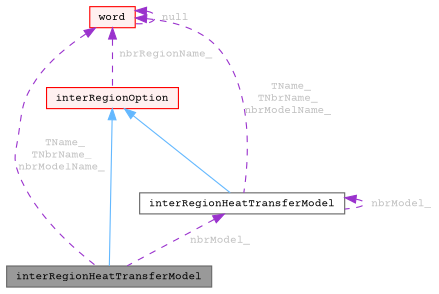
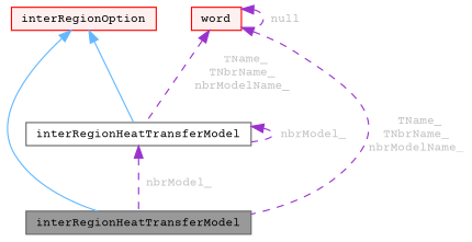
  digraph {
    fontname="Courier Prime"
    rankdir=TB
    node [color=gray40 fillcolor="#FFF0F0" fontname="Courier Prime" fontsize=10 shape=box style=filled]
    edge [color=darkorchid3 dir=back fontname="Courier Prime" fontsize=10 labelfontname=Helvetica labelfontsize=10 style=dashed fontcolor=grey]
    n1 [fillcolor=grey60 fontcolor=black height=0.2 label=interRegionHeatTransferModel width=0.4]
    n2 [color=red height=0.2 label=interRegionOption width=0.4]
    n3 [fillcolor=white height=0.2 label=interRegionHeatTransferModel width=0.4]
    n4 [color=red height=0.2 label=word width=0.4]
    n2 -> n1 [color=steelblue1 style=solid fontcolor=""]
    n2 -> n3 [color=steelblue1 style=solid fontcolor=""]
    n3 -> n1 [label=" nbrModel_"]
    n3 -> n3 [label=" nbrModel_"]
    n4 -> n1 [label=" TName_\nTNbrName_\nnbrModelName_"]
-   n4 -> n2 [label=" nbrRegionName_"]
    n4 -> n3 [label=" TName_\nTNbrName_\nnbrModelName_"]
    n4 -> n4 [label=" null"]
  }
